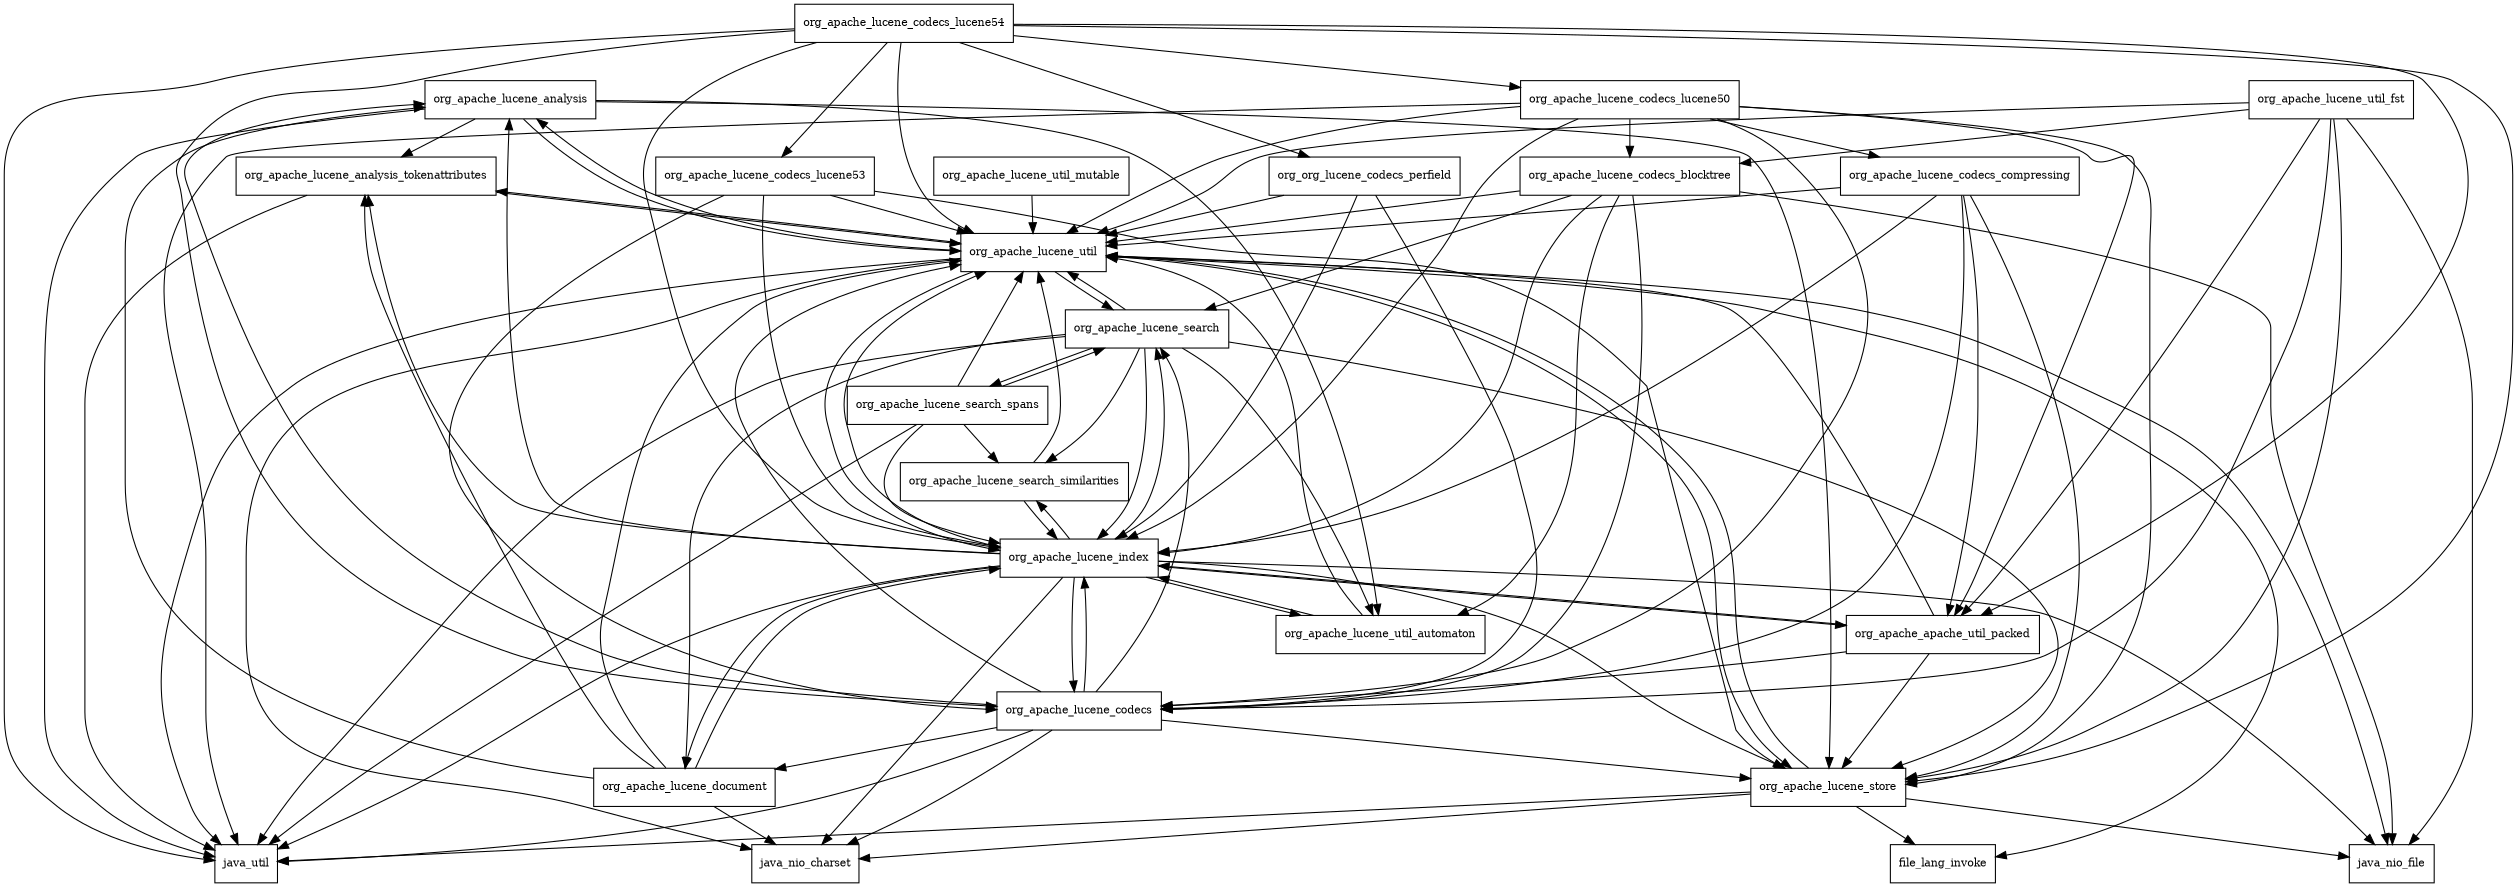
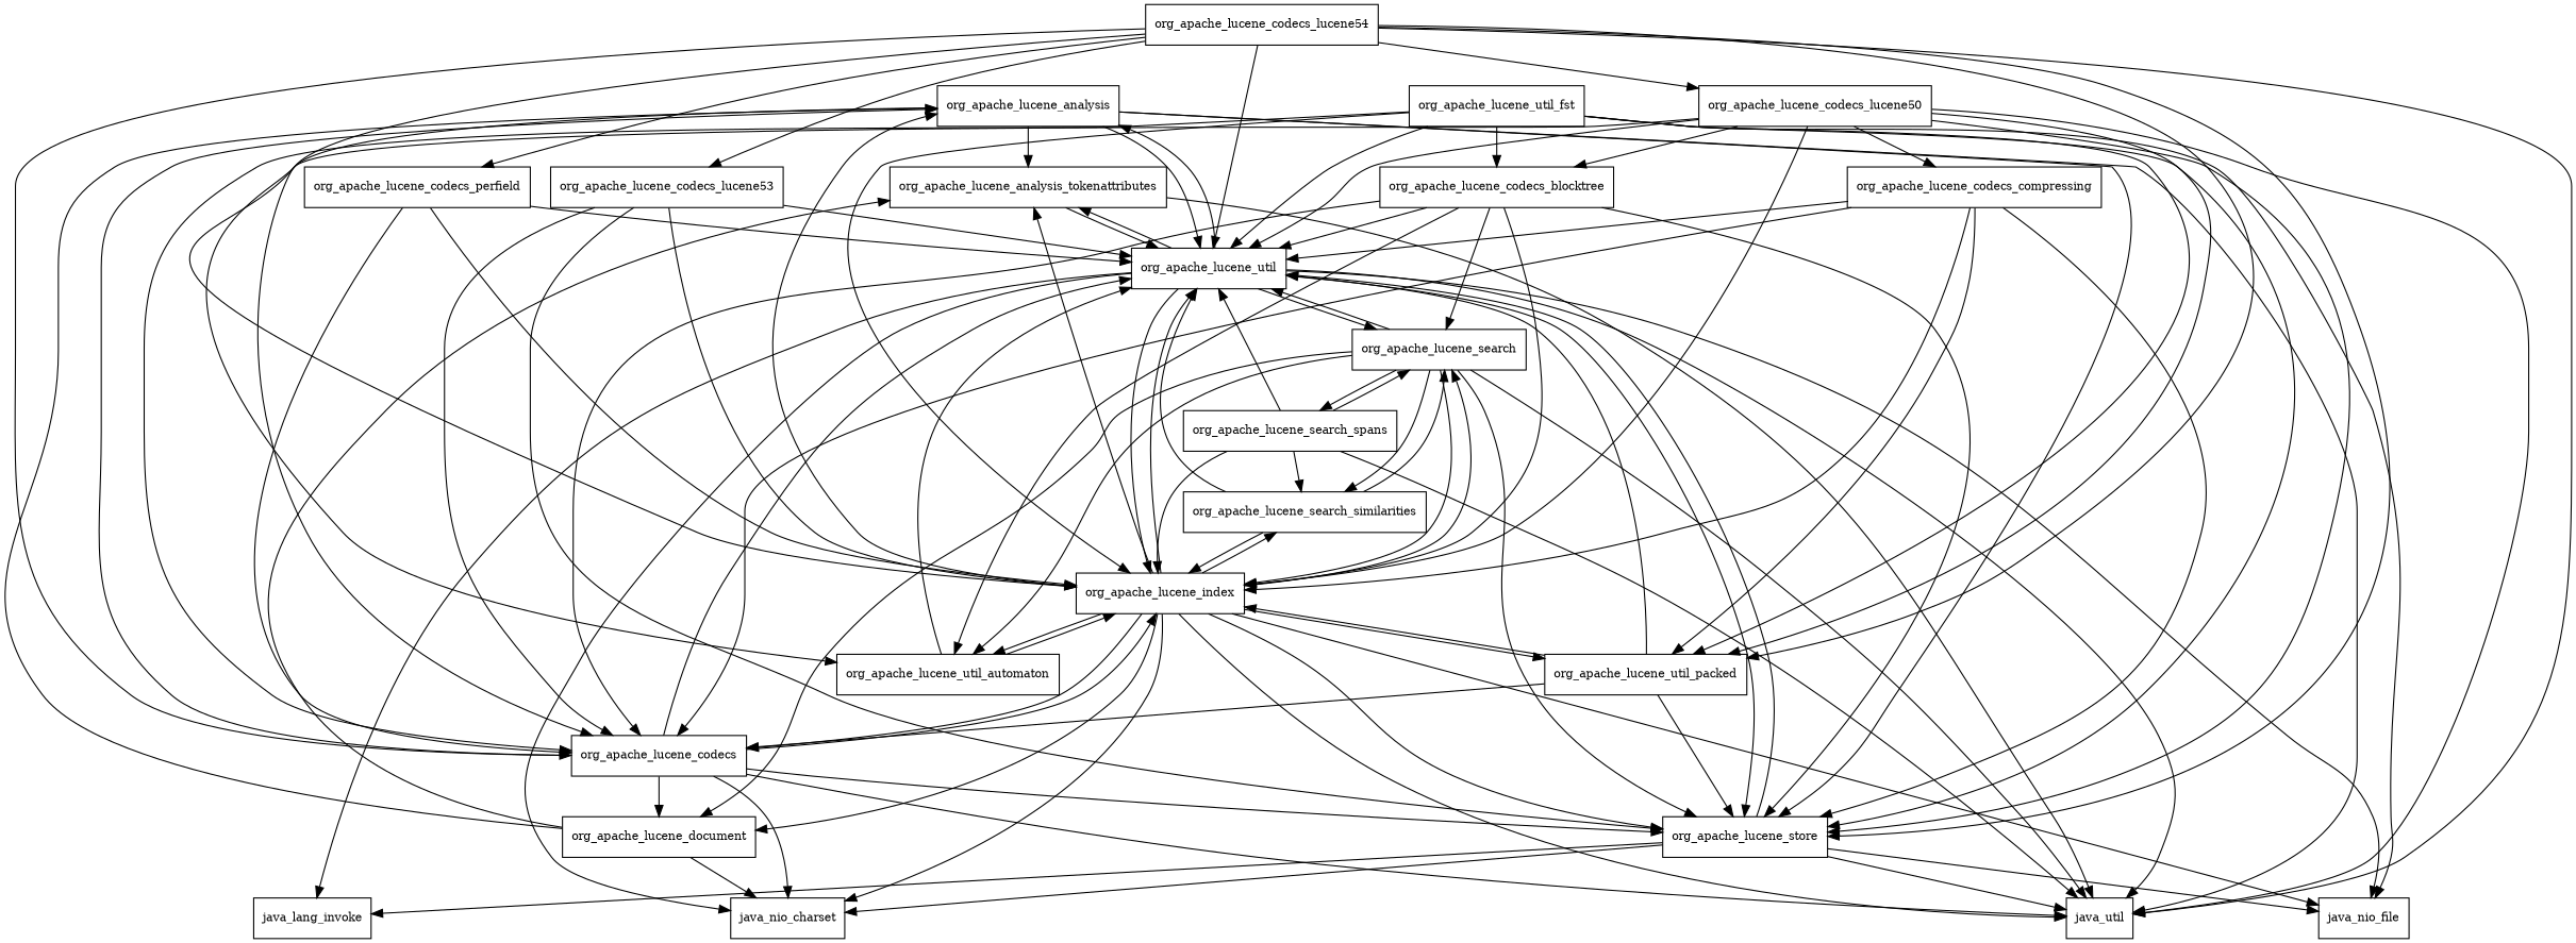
  digraph {
    node [fontsize=10.0 shape=box]
    org_apache_lucene_analysis
    java_util
    org_apache_lucene_analysis_tokenattributes
    org_apache_lucene_store
    org_apache_lucene_util
    org_apache_lucene_util_automaton
    java_nio_charset
    java_nio_file
-   java_lang_invoke [label=file_lang_invoke]
+   java_lang_invoke
    org_apache_lucene_index
    org_apache_lucene_search
    org_apache_lucene_codecs
    org_apache_lucene_document
-   org_apache_lucene_util_packed [label=org_apache_apache_util_packed]
+   org_apache_lucene_util_packed
    org_apache_lucene_search_similarities
    org_apache_lucene_search_spans
    org_apache_lucene_codecs_blocktree
    org_apache_lucene_util_fst
    org_apache_lucene_codecs_compressing
    org_apache_lucene_codecs_lucene50
    org_apache_lucene_codecs_lucene53
    org_apache_lucene_codecs_lucene54
-   org_apache_lucene_codecs_perfield [label=org_org_lucene_codecs_perfield]
-   org_apache_lucene_util_mutable
+   org_apache_lucene_codecs_perfield
    org_apache_lucene_analysis -> java_util
    org_apache_lucene_analysis -> org_apache_lucene_analysis_tokenattributes
    org_apache_lucene_analysis -> org_apache_lucene_store
    org_apache_lucene_analysis -> org_apache_lucene_util
    org_apache_lucene_analysis -> org_apache_lucene_util_automaton
    org_apache_lucene_analysis_tokenattributes -> java_util
    org_apache_lucene_analysis_tokenattributes -> org_apache_lucene_util
    org_apache_lucene_store -> java_util
    org_apache_lucene_store -> org_apache_lucene_util
    org_apache_lucene_store -> java_nio_charset
    org_apache_lucene_store -> java_nio_file
    org_apache_lucene_store -> java_lang_invoke
    org_apache_lucene_util -> org_apache_lucene_analysis
    org_apache_lucene_util -> java_util
    org_apache_lucene_util -> org_apache_lucene_analysis_tokenattributes
    org_apache_lucene_util -> org_apache_lucene_store
    org_apache_lucene_util -> java_nio_charset
    org_apache_lucene_util -> java_nio_file
    org_apache_lucene_util -> java_lang_invoke
    org_apache_lucene_util -> org_apache_lucene_index
    org_apache_lucene_util -> org_apache_lucene_search
    org_apache_lucene_util_automaton -> org_apache_lucene_util
    org_apache_lucene_util_automaton -> org_apache_lucene_index
    org_apache_lucene_index -> org_apache_lucene_analysis
    org_apache_lucene_index -> java_util
    org_apache_lucene_index -> org_apache_lucene_analysis_tokenattributes
    org_apache_lucene_index -> org_apache_lucene_store
    org_apache_lucene_index -> org_apache_lucene_util
    org_apache_lucene_index -> org_apache_lucene_util_automaton
    org_apache_lucene_index -> java_nio_charset
    org_apache_lucene_index -> java_nio_file
    org_apache_lucene_index -> org_apache_lucene_search
    org_apache_lucene_index -> org_apache_lucene_codecs
    org_apache_lucene_index -> org_apache_lucene_document
    org_apache_lucene_index -> org_apache_lucene_util_packed
    org_apache_lucene_index -> org_apache_lucene_search_similarities
    org_apache_lucene_search -> java_util
    org_apache_lucene_search -> org_apache_lucene_store
    org_apache_lucene_search -> org_apache_lucene_util
    org_apache_lucene_search -> org_apache_lucene_util_automaton
    org_apache_lucene_search -> org_apache_lucene_index
    org_apache_lucene_search -> org_apache_lucene_document
    org_apache_lucene_search -> org_apache_lucene_search_similarities
    org_apache_lucene_search -> org_apache_lucene_search_spans
    org_apache_lucene_codecs -> org_apache_lucene_analysis
    org_apache_lucene_codecs -> java_util
    org_apache_lucene_codecs -> org_apache_lucene_store
    org_apache_lucene_codecs -> org_apache_lucene_util
    org_apache_lucene_codecs -> java_nio_charset
    org_apache_lucene_codecs -> org_apache_lucene_index
    org_apache_lucene_codecs -> org_apache_lucene_document
    org_apache_lucene_document -> org_apache_lucene_analysis
    org_apache_lucene_document -> org_apache_lucene_analysis_tokenattributes
-   org_apache_lucene_document -> org_apache_lucene_util
    org_apache_lucene_document -> java_nio_charset
-   org_apache_lucene_document -> org_apache_lucene_index
+   org_apache_lucene_util_fst -> org_apache_lucene_index
    org_apache_lucene_util_packed -> org_apache_lucene_store
    org_apache_lucene_util_packed -> org_apache_lucene_util
    org_apache_lucene_util_packed -> org_apache_lucene_index
    org_apache_lucene_util_packed -> org_apache_lucene_codecs
    org_apache_lucene_search_similarities -> org_apache_lucene_util
    org_apache_lucene_search_similarities -> org_apache_lucene_index
-   org_apache_lucene_codecs -> org_apache_lucene_search
+   org_apache_lucene_search_similarities -> org_apache_lucene_search
    org_apache_lucene_search_spans -> java_util
    org_apache_lucene_search_spans -> org_apache_lucene_util
    org_apache_lucene_search_spans -> org_apache_lucene_index
    org_apache_lucene_search_spans -> org_apache_lucene_search
    org_apache_lucene_search_spans -> org_apache_lucene_search_similarities
-   org_apache_lucene_codecs_blocktree -> java_nio_file
+   org_apache_lucene_codecs_blocktree -> org_apache_lucene_store
    org_apache_lucene_codecs_blocktree -> org_apache_lucene_util
    org_apache_lucene_codecs_blocktree -> org_apache_lucene_util_automaton
    org_apache_lucene_codecs_blocktree -> org_apache_lucene_index
    org_apache_lucene_codecs_blocktree -> org_apache_lucene_search
    org_apache_lucene_codecs_blocktree -> org_apache_lucene_codecs
    org_apache_lucene_util_fst -> org_apache_lucene_store
    org_apache_lucene_util_fst -> org_apache_lucene_util
    org_apache_lucene_util_fst -> java_nio_file
    org_apache_lucene_util_fst -> org_apache_lucene_codecs
    org_apache_lucene_util_fst -> org_apache_lucene_util_packed
    org_apache_lucene_util_fst -> org_apache_lucene_codecs_blocktree
    org_apache_lucene_codecs_compressing -> org_apache_lucene_store
    org_apache_lucene_codecs_compressing -> org_apache_lucene_util
    org_apache_lucene_codecs_compressing -> org_apache_lucene_index
    org_apache_lucene_codecs_compressing -> org_apache_lucene_codecs
    org_apache_lucene_codecs_compressing -> org_apache_lucene_util_packed
    org_apache_lucene_codecs_lucene50 -> java_util
    org_apache_lucene_codecs_lucene50 -> org_apache_lucene_store
    org_apache_lucene_codecs_lucene50 -> org_apache_lucene_util
    org_apache_lucene_codecs_lucene50 -> org_apache_lucene_index
    org_apache_lucene_codecs_lucene50 -> org_apache_lucene_codecs
    org_apache_lucene_codecs_lucene50 -> org_apache_lucene_util_packed
    org_apache_lucene_codecs_lucene50 -> org_apache_lucene_codecs_blocktree
    org_apache_lucene_codecs_lucene50 -> org_apache_lucene_codecs_compressing
    org_apache_lucene_codecs_lucene53 -> org_apache_lucene_store
    org_apache_lucene_codecs_lucene53 -> org_apache_lucene_util
    org_apache_lucene_codecs_lucene53 -> org_apache_lucene_index
    org_apache_lucene_codecs_lucene53 -> org_apache_lucene_codecs
    org_apache_lucene_codecs_lucene54 -> java_util
    org_apache_lucene_codecs_lucene54 -> org_apache_lucene_store
    org_apache_lucene_codecs_lucene54 -> org_apache_lucene_util
    org_apache_lucene_codecs_lucene54 -> org_apache_lucene_index
    org_apache_lucene_codecs_lucene54 -> org_apache_lucene_codecs
    org_apache_lucene_codecs_lucene54 -> org_apache_lucene_util_packed
    org_apache_lucene_codecs_lucene54 -> org_apache_lucene_codecs_lucene50
    org_apache_lucene_codecs_lucene54 -> org_apache_lucene_codecs_lucene53
    org_apache_lucene_codecs_lucene54 -> org_apache_lucene_codecs_perfield
    org_apache_lucene_codecs_perfield -> org_apache_lucene_util
    org_apache_lucene_codecs_perfield -> org_apache_lucene_index
    org_apache_lucene_codecs_perfield -> org_apache_lucene_codecs
-   org_apache_lucene_util_mutable -> org_apache_lucene_util
  }
